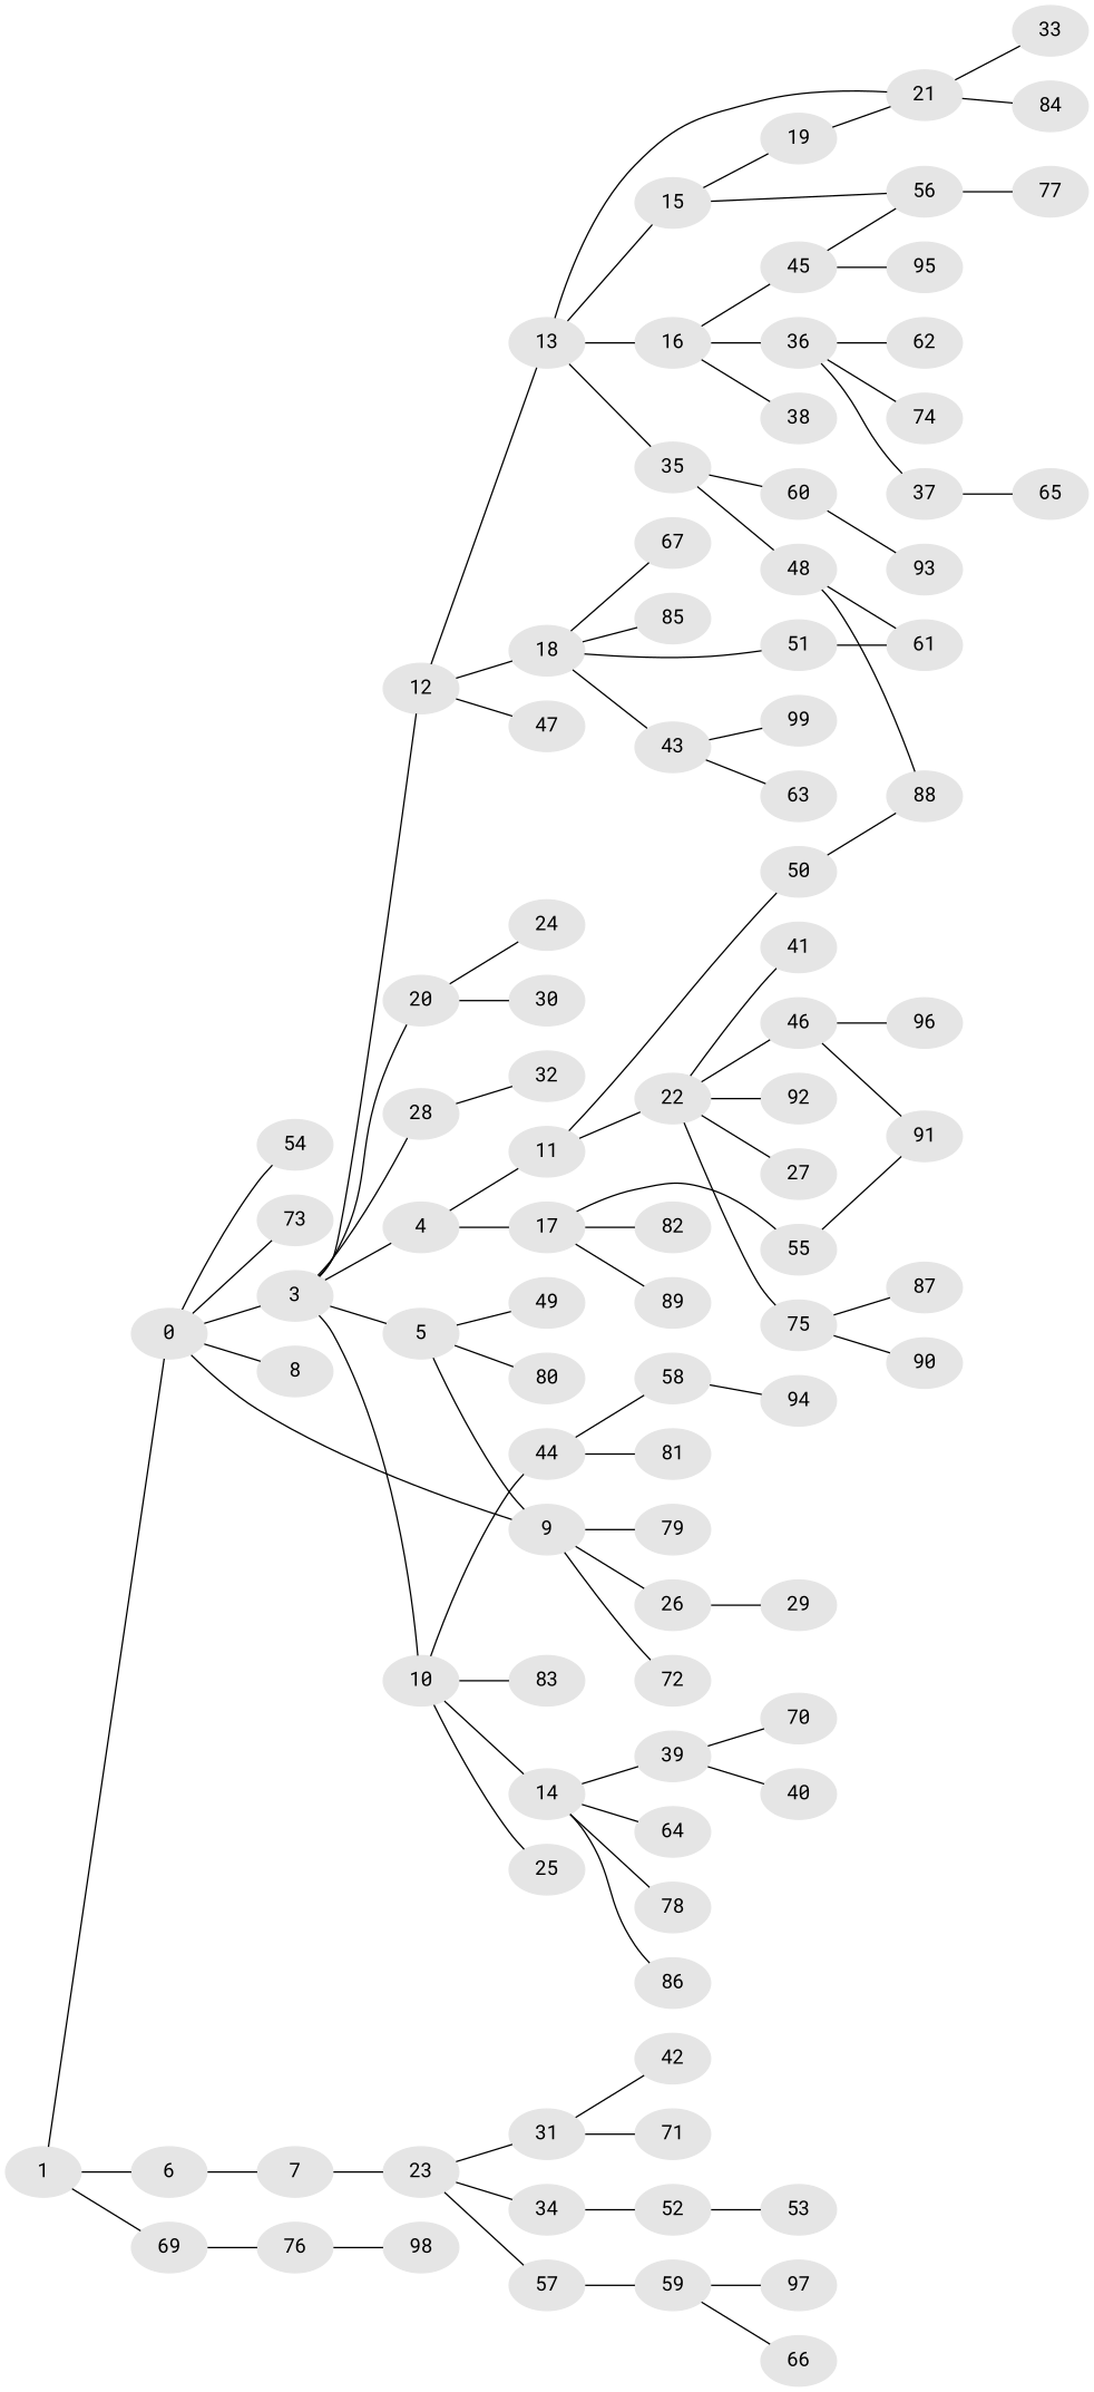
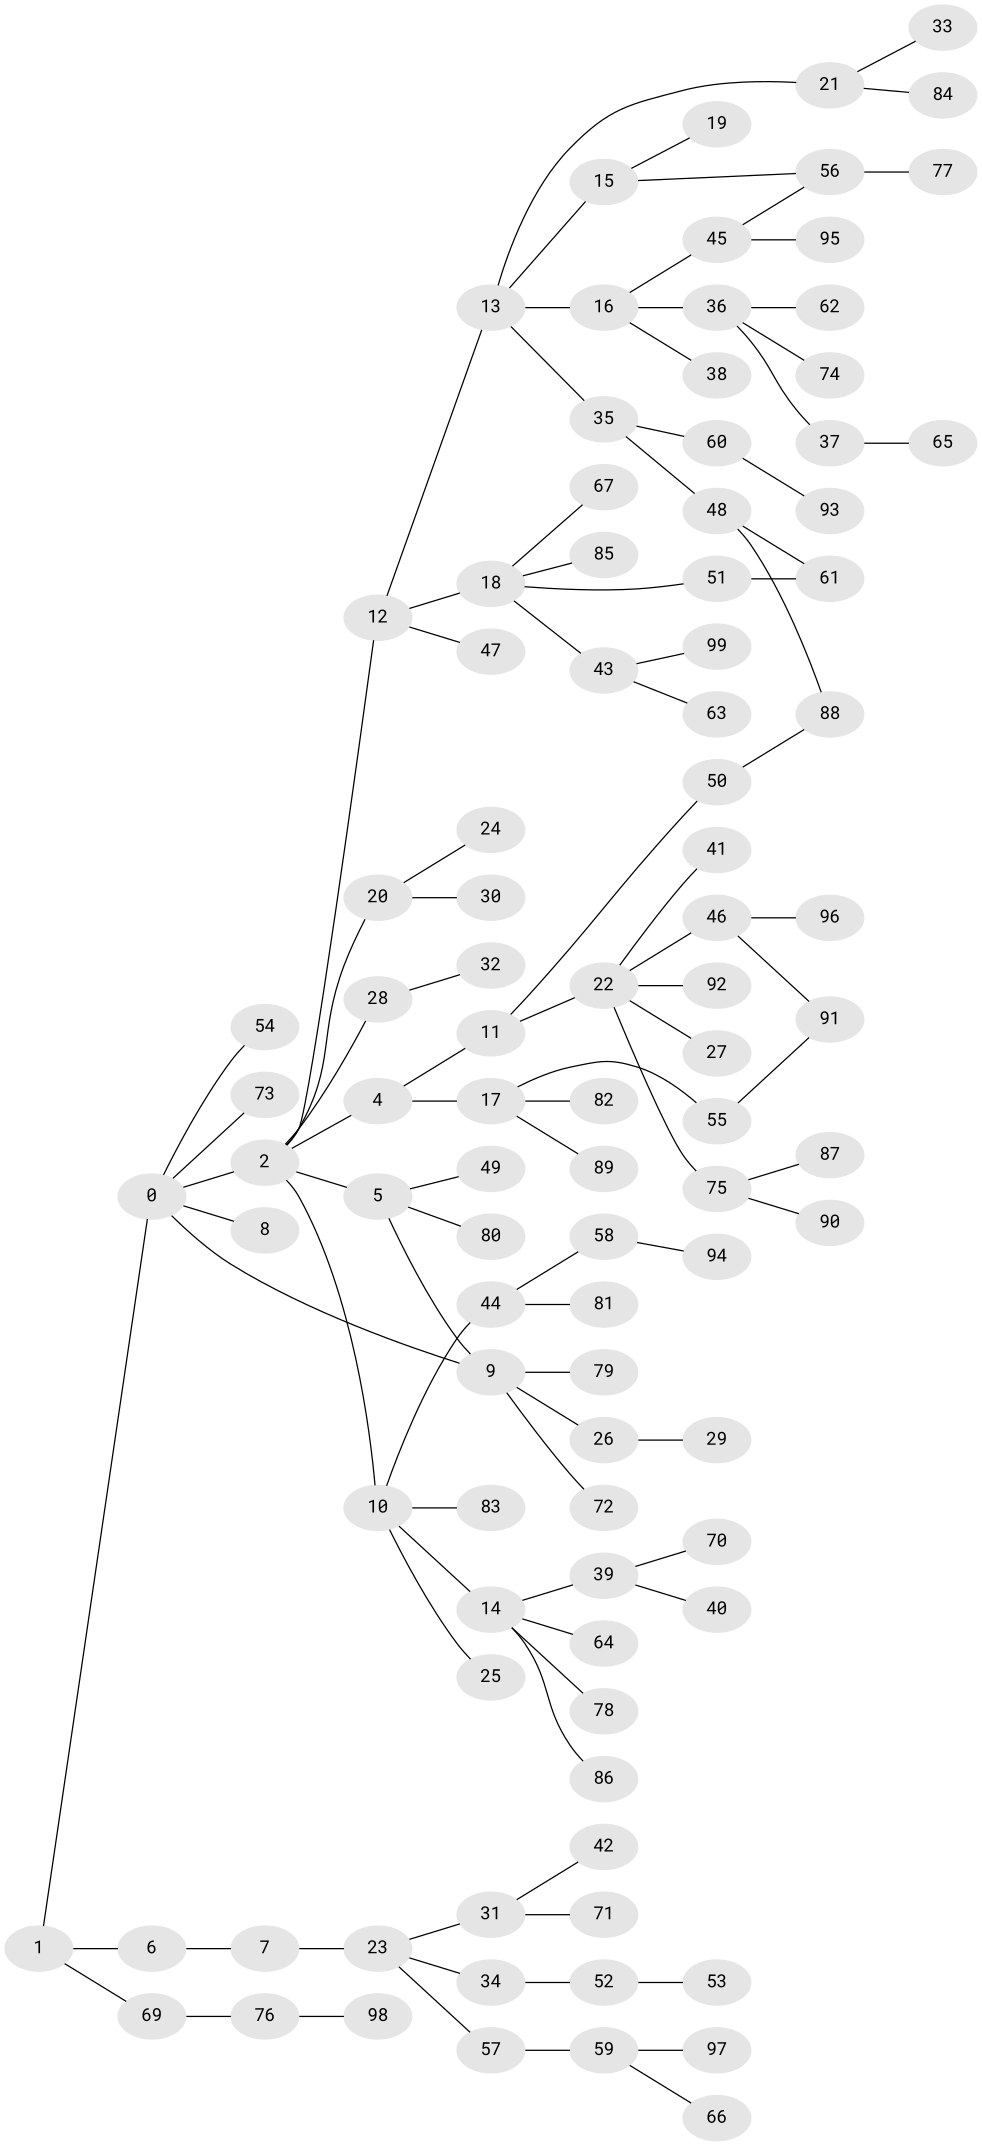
  graph {
    fontname="Roboto Mono"
    rankdir=LR
    node [color=gray90 fontname="Roboto Mono" style=filled]
    edge [fontname="Roboto Mono"]
    n1 [label=0]
    1
    6
    69
-   3
+   3 [label=2]
    8
    9
    54
    73
    7
    76
    4
    5
    10
    12
    20
    28
    26
    72
    79
    11
    17
    49
    80
    14
    25
    44
    83
    13
    18
    47
    24
    30
    32
    22
    50
    55
    82
    89
    23
    31
    34
    57
    29
    39
    64
    78
    86
    58
    81
    27
    41
    46
    75
    92
    88
    15
    16
    21
    35
    43
    51
    67
    85
    19
    56
    36
    38
    45
    33
    84
    48
    60
    40
    70
    77
    37
    62
    74
    95
    91
    63
    99
    61
    96
    87
    90
    42
    71
    52
    59
    53
    93
    65
    94
    66
    97
    98
    n1 -- 3
    n1 -- 8
    n1 -- 9
    n1 -- 54
    n1 -- 73
    1 -- n1
    1 -- 6
    1 -- 69
    6 -- 7
    69 -- 76
    3 -- 4
    3 -- 5
    3 -- 10
    3 -- 12
    3 -- 20
    3 -- 28
    9 -- 26
    9 -- 72
    9 -- 79
    7 -- 23
    76 -- 98
    4 -- 11
    4 -- 17
    5 -- 9
    5 -- 49
    5 -- 80
    10 -- 14
    10 -- 25
    10 -- 44
    10 -- 83
    12 -- 13
    12 -- 18
    12 -- 47
    20 -- 24
    20 -- 30
    28 -- 32
    26 -- 29
    11 -- 22
    11 -- 50
    17 -- 55
    17 -- 82
    17 -- 89
    14 -- 39
    14 -- 64
    14 -- 78
    14 -- 86
    44 -- 58
    44 -- 81
    13 -- 15
    13 -- 16
    13 -- 21
    13 -- 35
    18 -- 43
    18 -- 51
    18 -- 67
    18 -- 85
    22 -- 27
    22 -- 41
    22 -- 46
    22 -- 75
    22 -- 92
    50 -- 88
    55 -- 91
    23 -- 31
    23 -- 34
    23 -- 57
    31 -- 42
    31 -- 71
    34 -- 52
    57 -- 59
    39 -- 40
    39 -- 70
    58 -- 94
    46 -- 91
    46 -- 96
    75 -- 87
    75 -- 90
    15 -- 19
    15 -- 56
    16 -- 36
    16 -- 38
    16 -- 45
    21 -- 33
    21 -- 84
    35 -- 48
    35 -- 60
    43 -- 63
    43 -- 99
    51 -- 61
-   19 -- 21
    56 -- 77
    36 -- 37
    36 -- 62
    36 -- 74
    45 -- 56
    45 -- 95
    48 -- 88
    48 -- 61
    60 -- 93
    37 -- 65
    52 -- 53
    59 -- 66
    59 -- 97
  }
